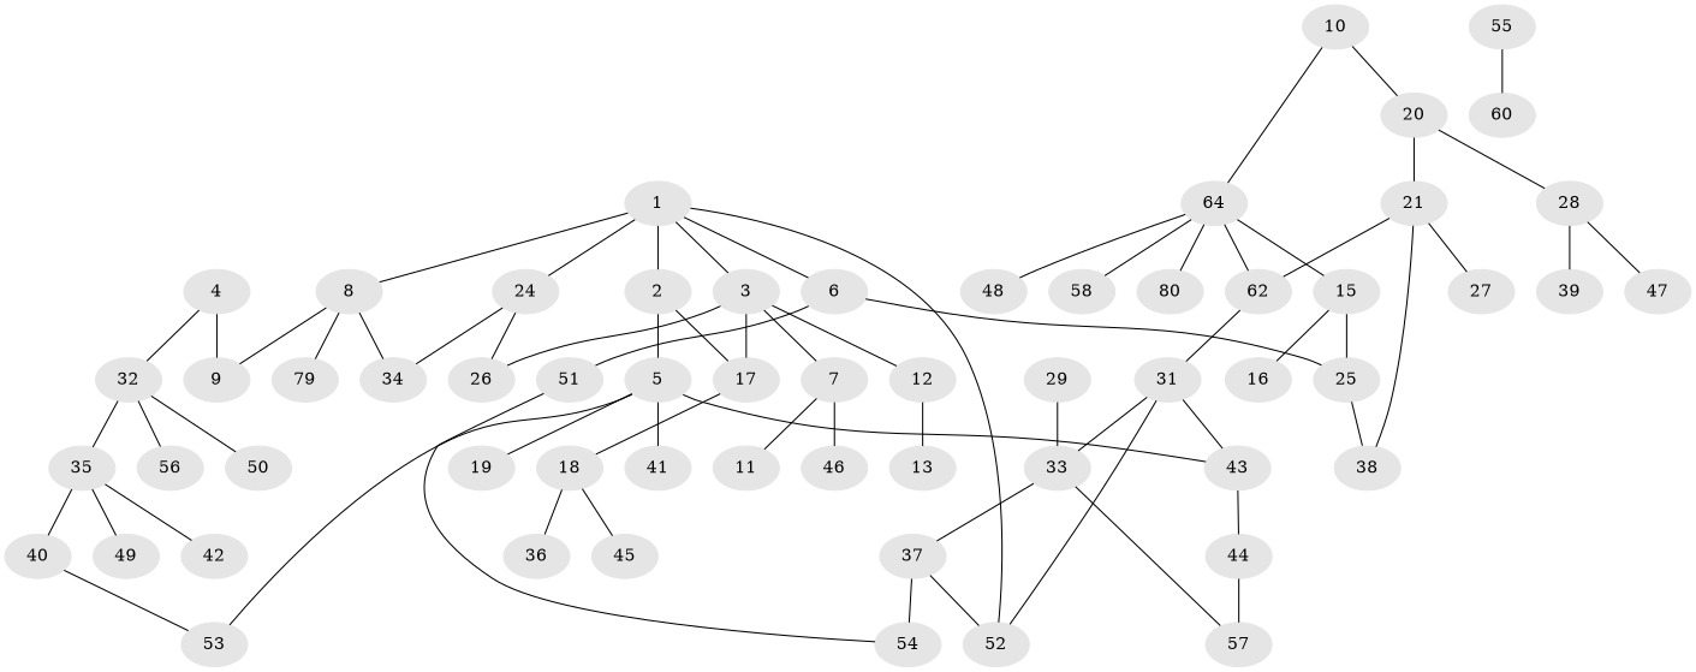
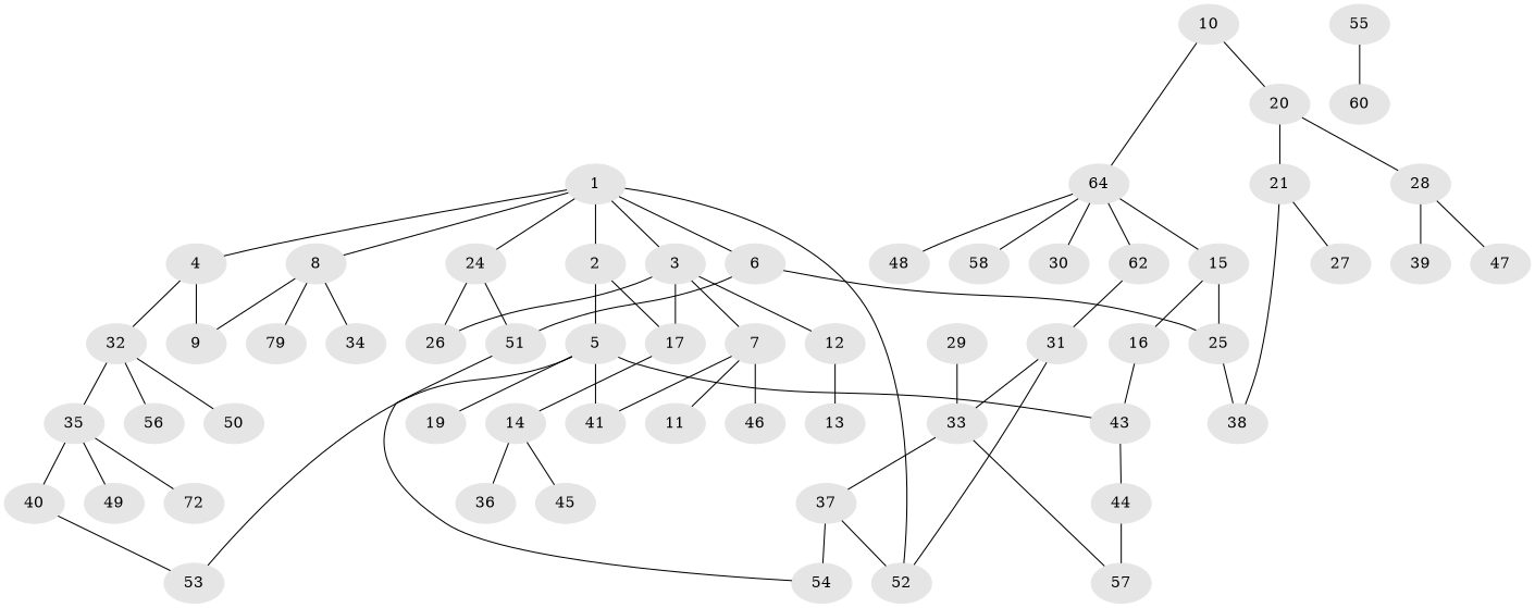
  graph {
    node [color=gray90 style=filled]
    edge [weight=1.0]
    1
    2
    3
    4
    6
    8
    24
    52
    5
    17
    7
    12
    26
    9
    32
    25
    51
    34
    n19 [label=79]
    19
    41
    43
    53
-   18
+   18 [label=14]
    11
    46
    n27 [label=64]
    10
    20
    13
    56
    35
    50
    44
    38
    54
    15
    n38 [label=62]
-   30 [label=80]
+   30
    48
    58
    21
    28
    16
    31
    36
    45
    27
    39
    47
    29
    33
    55
    60
    37
    57
    40
-   42
+   42 [label=72]
    49
    1 -- 2
    1 -- 3
+   1 -- 4
    1 -- 6
    1 -- 8
    1 -- 24
    1 -- 52
    2 -- 5
    2 -- 17
    3 -- 17
    3 -- 7
    3 -- 12
    3 -- 26
    4 -- 9
    4 -- 32
    6 -- 25
    6 -- 51
    8 -- 9
    8 -- 34
    8 -- n19
    24 -- 26
-   24 -- 34
+   24 -- 51
    5 -- 19
    5 -- 41
    5 -- 43
    5 -- 53
    17 -- 18
+   7 -- 41
    7 -- 11
    7 -- 46
    12 -- 13
    32 -- 56
    32 -- 35
    32 -- 50
    25 -- 38
    51 -- 54
    43 -- 44
    18 -- 36
    18 -- 45
    n27 -- 15
    n27 -- n38
    n27 -- 30
    n27 -- 48
    n27 -- 58
    10 -- n27
    10 -- 20
    20 -- 21
    20 -- 28
    35 -- 40
    35 -- 42
    35 -- 49
    44 -- 57 [weight=2.0]
    15 -- 25
    15 -- 16
    n38 -- 31
    21 -- 38
-   21 -- n38
    21 -- 27
    28 -- 39
    28 -- 47
-   31 -- 43
+   16 -- 43
    31 -- 52
    31 -- 33
    29 -- 33
    33 -- 37
    33 -- 57
    55 -- 60
    37 -- 52
    37 -- 54 [weight=2.0]
    40 -- 53
  }
